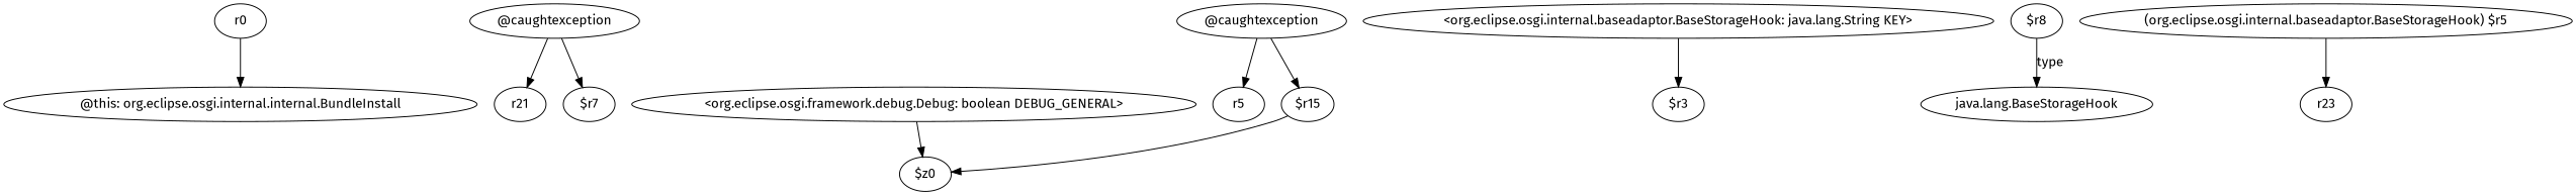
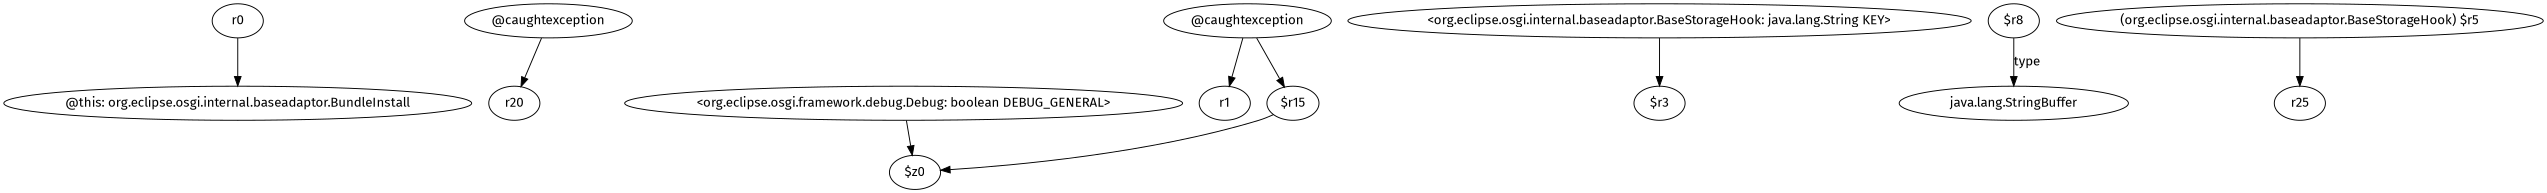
  digraph {
    fontname="Fira Sans"
    node [fontname="Fira Sans"]
    edge [fontname="Fira Sans"]
-   n1 [label="@this: org.eclipse.osgi.internal.internal.BundleInstall"]
+   n1 [label="@this: org.eclipse.osgi.internal.baseadaptor.BundleInstall"]
    n2 [label=r0]
    n3 [label="@caughtexception"]
-   n4 [label=r21]
-   n5 [label="$r7"]
+   n4 [label=r20]
    n6 [label="<org.eclipse.osgi.framework.debug.Debug: boolean DEBUG_GENERAL>"]
    n7 [label="$z0"]
    n8 [label="@caughtexception"]
-   n9 [label=r5]
+   n9 [label=r1]
    n10 [label="$r15"]
    n11 [label="<org.eclipse.osgi.internal.baseadaptor.BaseStorageHook: java.lang.String KEY>"]
    n12 [label="$r3"]
-   n13 [label="java.lang.BaseStorageHook"]
+   n13 [label="java.lang.StringBuffer"]
    n14 [label="$r8"]
    n15 [label="(org.eclipse.osgi.internal.baseadaptor.BaseStorageHook) $r5"]
-   n16 [label=r23]
+   n16 [label=r25]
    n2 -> n1
    n3 -> n4
-   n3 -> n5
    n6 -> n7
    n8 -> n9
    n8 -> n10
    n10 -> n7
    n11 -> n12
    n14 -> n13 [label=type]
    n15 -> n16
  }
